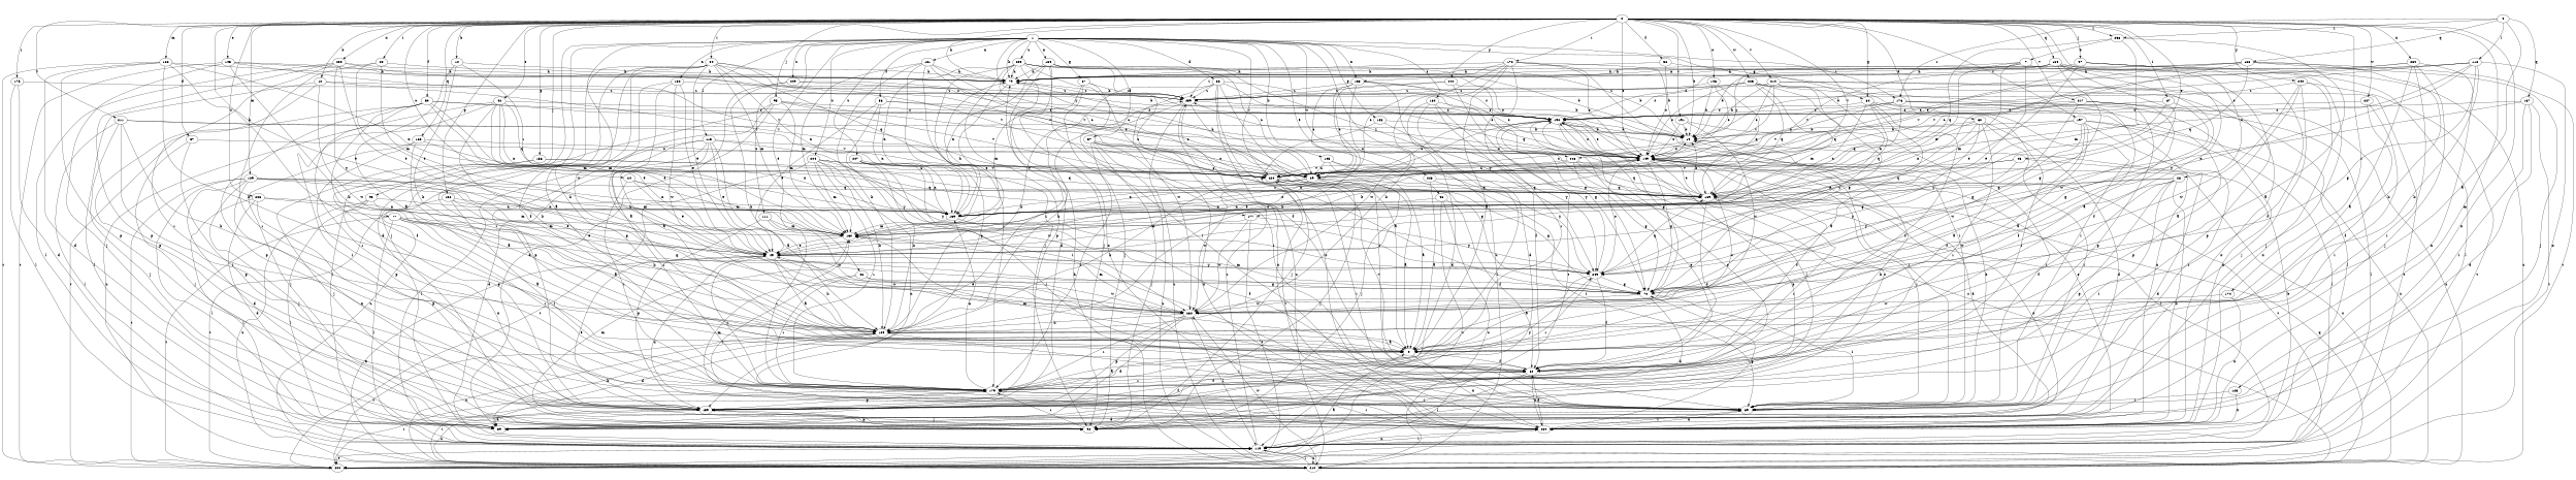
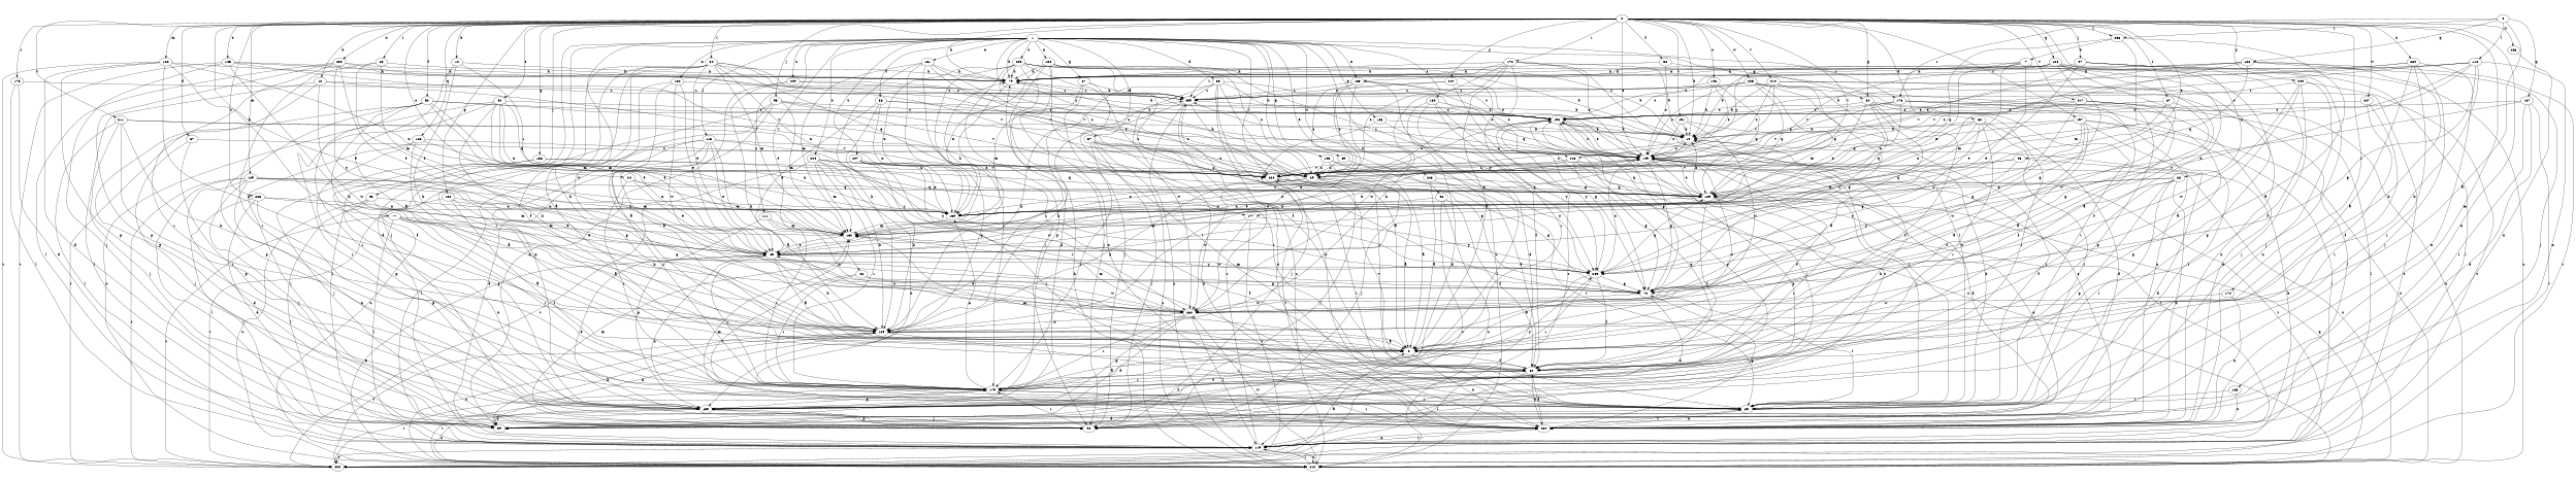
  strict digraph {
    0
    10
    12
    19
    24
    28
    30
    37
    42
    43
    50
    56
    64
    77
    79
    83
    84
    87
    93
    95
    97
    125
    128
    129
    145
    146
    149
    152
    156
    163
    164
    172
    174
    175
    191
    197
    203
    211
    214
    217
    220
    225
    227
+   233
    234
    235
    239
    240
    244
    258
    9
    177
    109
    230
    119
    159
    259
    29
    49
    130
    169
    179
    60
    89
    249
    39
    70
    n68 [label=92]
    210
    139
    190
    200
    7
    1
    38
    46
    48
    57
    58
    67
+   69
    105
    111
    115
    131
    132
    134
    138
    158
    176
    184
    204
    205
    207
    209
    228
    248
    4
    118
    167
    168
    0 -> 10 [label=b]
    0 -> 12 [label=b]
    0 -> 19 [label=b]
    0 -> 24 [label=c]
    0 -> 28 [label=c]
    0 -> 30 [label=d]
    0 -> 37 [label=d]
    0 -> 42 [label=e]
    0 -> 43 [label=e]
    0 -> 50 [label=f]
    0 -> 56 [label=f]
    0 -> 64 [label=g]
    0 -> 77 [label=h]
    0 -> 79 [label=h]
    0 -> 83 [label=i]
    0 -> 84 [label=i]
    0 -> 87 [label=i]
    0 -> 93 [label=j]
    0 -> 95 [label=j]
    0 -> 97 [label=j]
    0 -> 125 [label=m]
    0 -> 128 [label=m]
    0 -> 129 [label=m]
    0 -> 145 [label=o]
    0 -> 146 [label=o]
    0 -> 149 [label=o]
    0 -> 152 [label=p]
    0 -> 156 [label=p]
    0 -> 163 [label=q]
    0 -> 164 [label=q]
    0 -> 172 [label=r]
    0 -> 174 [label=r]
    0 -> 175 [label=r]
    0 -> 191 [label=t]
    0 -> 197 [label=t]
    0 -> 203 [label=u]
    0 -> 211 [label=v]
    0 -> 214 [label=v]
    0 -> 217 [label=v]
    0 -> 220 [label=v]
    0 -> 225 [label=w]
    0 -> 227 [label=w]
+   0 -> 233 [label=x]
    0 -> 234 [label=x]
    0 -> 235 [label=x]
    0 -> 239 [label=x]
    0 -> 240 [label=y]
    0 -> 244 [label=y]
    0 -> 258 [label=z]
    10 -> 79 [label=h]
    10 -> 9 [label=a]
    10 -> 177 [label=r]
    10 -> 109 [label=k]
    12 -> 220 [label=v]
    12 -> 230 [label=w]
    12 -> 119 [label=l]
    12 -> 159 [label=p]
    12 -> 259 [label=z]
    19 -> 149 [label=o]
    19 -> 29 [label=c]
    24 -> 49 [label=e]
    24 -> 130 [label=m]
    24 -> 169 [label=q]
    24 -> 179 [label=r]
    28 -> 239 [label=x]
    28 -> 230 [label=w]
    28 -> 159 [label=p]
    28 -> 169 [label=q]
    28 -> 60 [label=f]
    28 -> 89 [label=i]
    28 -> 249 [label=y]
    30 -> 19 [label=b]
    30 -> 49 [label=e]
    30 -> 169 [label=q]
    30 -> 179 [label=r]
    30 -> 89 [label=i]
    30 -> 39 [label=d]
    30 -> 70 [label=g]
    37 -> 149 [label=o]
    37 -> 159 [label=p]
    37 -> n68 [label=j]
    42 -> 109 [label=k]
    42 -> 49 [label=e]
    42 -> 130 [label=m]
    42 -> 169 [label=q]
    42 -> 89 [label=i]
    42 -> 210 [label=u]
    42 -> 139 [label=n]
    42 -> 190 [label=s]
    43 -> 220 [label=v]
    43 -> 169 [label=q]
    43 -> 249 [label=y]
    43 -> 39 [label=d]
    50 -> 149 [label=o]
    50 -> 159 [label=p]
    50 -> 49 [label=e]
    50 -> 130 [label=m]
    50 -> 179 [label=r]
    50 -> 60 [label=f]
    50 -> 190 [label=s]
    50 -> 200 [label=t]
    56 -> 79 [label=h]
    56 -> 149 [label=o]
    56 -> 89 [label=i]
    64 -> 239 [label=x]
    64 -> 9 [label=a]
    64 -> 179 [label=r]
    64 -> 60 [label=f]
    64 -> 249 [label=y]
    64 -> 139 [label=n]
    64 -> 190 [label=s]
    77 -> 9 [label=a]
    77 -> 119 [label=l]
    77 -> 49 [label=e]
    77 -> 130 [label=m]
    77 -> 179 [label=r]
    77 -> 70 [label=g]
    77 -> 200 [label=t]
    79 -> 259 [label=z]
    79 -> 49 [label=e]
    83 -> 79 [label=h]
    83 -> 49 [label=e]
    83 -> 130 [label=m]
    83 -> 179 [label=r]
    84 -> 19 [label=b]
    84 -> 79 [label=h]
    84 -> 220 [label=v]
    84 -> 9 [label=a]
    84 -> 109 [label=k]
    84 -> 49 [label=e]
    84 -> 130 [label=m]
    84 -> 169 [label=q]
    84 -> 179 [label=r]
    84 -> 60 [label=f]
    84 -> 139 [label=n]
    87 -> 249 [label=y]
    87 -> 70 [label=g]
    87 -> 190 [label=s]
    93 -> 239 [label=x]
    93 -> 119 [label=l]
    93 -> 49 [label=e]
    93 -> 210 [label=u]
    93 -> 139 [label=n]
    95 -> 220 [label=v]
    95 -> 9 [label=a]
    95 -> 119 [label=l]
    95 -> 159 [label=p]
    95 -> 29 [label=c]
    95 -> 130 [label=m]
    95 -> 190 [label=s]
    97 -> 79 [label=h]
    97 -> 220 [label=v]
    97 -> 119 [label=l]
    97 -> 49 [label=e]
    97 -> 60 [label=f]
    97 -> 210 [label=u]
    125 -> 239 [label=x]
    125 -> 89 [label=i]
    128 -> 79 [label=h]
    128 -> 109 [label=k]
    128 -> 159 [label=p]
    128 -> 49 [label=e]
    128 -> 39 [label=d]
    128 -> 139 [label=n]
    128 -> 200 [label=t]
    129 -> 239 [label=x]
    129 -> 119 [label=l]
    129 -> 130 [label=m]
    129 -> 169 [label=q]
    129 -> 39 [label=d]
    129 -> 70 [label=g]
    129 -> n68 [label=j]
    129 -> 139 [label=n]
    129 -> 200 [label=t]
    145 -> 79 [label=h]
    145 -> 220 [label=v]
    145 -> 109 [label=k]
    145 -> n68 [label=j]
    145 -> 190 [label=s]
    145 -> 200 [label=t]
    146 -> 19 [label=b]
    146 -> 149 [label=o]
    146 -> 259 [label=z]
    146 -> 169 [label=q]
    149 -> 220 [label=v]
    149 -> 159 [label=p]
    149 -> 259 [label=z]
    149 -> 60 [label=f]
    149 -> 89 [label=i]
    149 -> 39 [label=d]
    149 -> 70 [label=g]
    149 -> 210 [label=u]
    149 -> 139 [label=n]
    149 -> 190 [label=s]
    149 -> 200 [label=t]
    152 -> 9 [label=a]
    152 -> 109 [label=k]
    152 -> 89 [label=i]
    152 -> 139 [label=n]
    152 -> 200 [label=t]
    156 -> 159 [label=p]
    156 -> 29 [label=c]
    156 -> 169 [label=q]
    156 -> n68 [label=j]
    163 -> 149 [label=o]
    163 -> 9 [label=a]
    163 -> 159 [label=p]
    163 -> n68 [label=j]
    163 -> 139 [label=n]
    164 -> 79 [label=h]
    164 -> 220 [label=v]
    164 -> 9 [label=a]
    164 -> 230 [label=w]
    164 -> 159 [label=p]
    164 -> 60 [label=f]
    164 -> 70 [label=g]
    164 -> 190 [label=s]
    172 -> 19 [label=b]
    172 -> 79 [label=h]
    172 -> 149 [label=o]
    172 -> 9 [label=a]
    172 -> 109 [label=k]
    172 -> 259 [label=z]
    172 -> 29 [label=c]
    172 -> 179 [label=r]
    172 -> 89 [label=i]
    174 -> 239 [label=x]
    174 -> 230 [label=w]
    175 -> 119 [label=l]
    175 -> 259 [label=z]
    175 -> 39 [label=d]
    191 -> 19 [label=b]
    191 -> 149 [label=o]
    191 -> 230 [label=w]
    191 -> 89 [label=i]
    197 -> 19 [label=b]
    197 -> 149 [label=o]
    197 -> 9 [label=a]
    197 -> 230 [label=w]
    197 -> 119 [label=l]
    197 -> 60 [label=f]
    197 -> 89 [label=i]
    197 -> 210 [label=u]
    203 -> 119 [label=l]
    203 -> 159 [label=p]
    203 -> 130 [label=m]
    203 -> 39 [label=d]
    203 -> 139 [label=n]
    211 -> 19 [label=b]
    211 -> 220 [label=v]
    211 -> 109 [label=k]
    211 -> 119 [label=l]
    211 -> 89 [label=i]
    211 -> n68 [label=j]
    214 -> 19 [label=b]
    214 -> 149 [label=o]
    214 -> 220 [label=v]
    214 -> 239 [label=x]
    214 -> 259 [label=z]
    214 -> 169 [label=q]
    214 -> 139 [label=n]
    214 -> 200 [label=t]
    217 -> 119 [label=l]
    217 -> 60 [label=f]
    217 -> 70 [label=g]
    217 -> 210 [label=u]
    217 -> 139 [label=n]
    217 -> 190 [label=s]
    220 -> 169 [label=q]
    220 -> 89 [label=i]
    220 -> 70 [label=g]
    225 -> 149 [label=o]
    225 -> 119 [label=l]
    225 -> 159 [label=p]
    225 -> 259 [label=z]
    225 -> 130 [label=m]
    225 -> 169 [label=q]
    225 -> 70 [label=g]
    225 -> 190 [label=s]
    227 -> 60 [label=f]
    227 -> 89 [label=i]
    227 -> 190 [label=s]
+   233 -> 239 [label=x]
    234 -> 79 [label=h]
    234 -> 239 [label=x]
    234 -> 9 [label=a]
    234 -> 29 [label=c]
    234 -> 89 [label=i]
    234 -> n68 [label=j]
    235 -> 79 [label=h]
    235 -> 220 [label=v]
    235 -> 119 [label=l]
    235 -> 159 [label=p]
    235 -> 49 [label=e]
    235 -> 179 [label=r]
    235 -> 249 [label=y]
    239 -> 220 [label=v]
    239 -> 119 [label=l]
    239 -> 130 [label=m]
    239 -> 179 [label=r]
    239 -> 60 [label=f]
    239 -> 89 [label=i]
    239 -> 70 [label=g]
    239 -> 190 [label=s]
    240 -> 239 [label=x]
    240 -> 9 [label=a]
    240 -> 230 [label=w]
    240 -> 259 [label=z]
    240 -> n68 [label=j]
    240 -> 200 [label=t]
    244 -> 259 [label=z]
    244 -> 29 [label=c]
    244 -> 70 [label=g]
    244 -> 200 [label=t]
    258 -> 9 [label=a]
    258 -> 130 [label=m]
    258 -> 169 [label=q]
    258 -> 7 [label=b]
    9 -> 149 [label=o]
    9 -> 239 [label=x]
    9 -> 60 [label=f]
    177 -> 230 [label=w]
    177 -> 130 [label=m]
    177 -> 249 [label=y]
    177 -> 200 [label=t]
    109 -> 9 [label=a]
    109 -> 259 [label=z]
    109 -> 89 [label=i]
    109 -> 39 [label=d]
    109 -> 210 [label=u]
    109 -> 200 [label=t]
    230 -> 109 [label=k]
    230 -> 119 [label=l]
    230 -> 159 [label=p]
    230 -> 49 [label=e]
    230 -> 130 [label=m]
    230 -> 179 [label=r]
    230 -> 39 [label=d]
    119 -> 19 [label=b]
    119 -> 239 [label=x]
    119 -> 259 [label=z]
    119 -> 210 [label=u]
    119 -> 200 [label=t]
    159 -> 19 [label=b]
    159 -> 49 [label=e]
    159 -> 60 [label=f]
    159 -> 39 [label=d]
    159 -> n68 [label=j]
    159 -> 210 [label=u]
    159 -> 190 [label=s]
    259 -> 79 [label=h]
    259 -> 239 [label=x]
    259 -> 9 [label=a]
    259 -> 109 [label=k]
    259 -> 210 [label=u]
    259 -> 190 [label=s]
    29 -> 79 [label=h]
    29 -> 9 [label=a]
    29 -> 109 [label=k]
    29 -> 230 [label=w]
    29 -> 169 [label=q]
    29 -> n68 [label=j]
    29 -> 139 [label=n]
    49 -> 19 [label=b]
    49 -> 149 [label=o]
    49 -> 239 [label=x]
    49 -> 9 [label=a]
    49 -> 109 [label=k]
    49 -> 230 [label=w]
    49 -> 179 [label=r]
    49 -> 249 [label=y]
    49 -> 190 [label=s]
    130 -> 79 [label=h]
    130 -> 149 [label=o]
    130 -> 49 [label=e]
    169 -> 19 [label=b]
    169 -> 149 [label=o]
    169 -> 239 [label=x]
    169 -> 179 [label=r]
    169 -> 60 [label=f]
    169 -> 139 [label=n]
    179 -> 9 [label=a]
    179 -> 159 [label=p]
    179 -> 60 [label=f]
    179 -> 89 [label=i]
    179 -> 249 [label=y]
    179 -> 139 [label=n]
    60 -> 220 [label=v]
    60 -> 239 [label=x]
    60 -> 119 [label=l]
    60 -> 130 [label=m]
    60 -> 179 [label=r]
    89 -> 19 [label=b]
    89 -> 239 [label=x]
    89 -> 39 [label=d]
    249 -> 149 [label=o]
    249 -> 9 [label=a]
    249 -> 169 [label=q]
    249 -> 179 [label=r]
    249 -> 60 [label=f]
    249 -> 70 [label=g]
    39 -> 109 [label=k]
    70 -> 230 [label=w]
    70 -> 130 [label=m]
    70 -> 89 [label=i]
    70 -> 39 [label=d]
    n68 -> 159 [label=p]
    n68 -> 130 [label=m]
    n68 -> 179 [label=r]
    n68 -> 190 [label=s]
    210 -> 79 [label=h]
    210 -> 230 [label=w]
    210 -> 119 [label=l]
    210 -> 49 [label=e]
    210 -> 169 [label=q]
    210 -> 179 [label=r]
    210 -> 190 [label=s]
    139 -> 130 [label=m]
    139 -> 60 [label=f]
    190 -> 19 [label=b]
    190 -> 149 [label=o]
    190 -> 159 [label=p]
    190 -> 29 [label=c]
    190 -> 89 [label=i]
    190 -> 249 [label=y]
    190 -> 70 [label=g]
    190 -> n68 [label=j]
    200 -> 9 [label=a]
    200 -> 179 [label=r]
    7 -> 79 [label=h]
    7 -> 177 [label=r]
    7 -> 49 [label=e]
    7 -> 130 [label=m]
    7 -> n68 [label=j]
    7 -> 138 [label=n]
    7 -> 248 [label=y]
    1 -> 64 [label=g]
    1 -> 79 [label=h]
    1 -> 220 [label=v]
    1 -> 230 [label=w]
    1 -> 39 [label=d]
    1 -> n68 [label=j]
    1 -> 210 [label=u]
    1 -> 38 [label=d]
    1 -> 46 [label=e]
    1 -> 48 [label=e]
    1 -> 57 [label=f]
    1 -> 58 [label=f]
    1 -> 67 [label=g]
+   1 -> 69 [label=g]
    1 -> 105 [label=k]
    1 -> 111 [label=l]
    1 -> 115 [label=l]
    1 -> 131 [label=n]
    1 -> 132 [label=n]
    1 -> 134 [label=n]
    1 -> 138 [label=n]
    1 -> 158 [label=p]
    1 -> 176 [label=r]
    1 -> 184 [label=s]
    1 -> 204 [label=u]
    1 -> 205 [label=u]
    1 -> 207 [label=u]
    1 -> 209 [label=u]
    1 -> 228 [label=w]
    1 -> 248 [label=y]
    38 -> 149 [label=o]
    38 -> 239 [label=x]
    38 -> 109 [label=k]
    38 -> 230 [label=w]
    38 -> 259 [label=z]
    38 -> 169 [label=q]
    38 -> 89 [label=i]
    38 -> 210 [label=u]
    46 -> 230 [label=w]
    46 -> 179 [label=r]
    46 -> 89 [label=i]
    46 -> 70 [label=g]
    48 -> 60 [label=f]
    48 -> 210 [label=u]
    48 -> 139 [label=n]
    48 -> 200 [label=t]
    57 -> 149 [label=o]
    57 -> 239 [label=x]
    57 -> 29 [label=c]
    57 -> 179 [label=r]
    57 -> 70 [label=g]
    57 -> n68 [label=j]
    57 -> 210 [label=u]
    58 -> 29 [label=c]
    58 -> 49 [label=e]
    58 -> 89 [label=i]
    58 -> 139 [label=n]
    58 -> 190 [label=s]
    67 -> 259 [label=z]
    67 -> 130 [label=m]
    67 -> 89 [label=i]
    67 -> n68 [label=j]
+   69 -> 29 [label=c]
+   69 -> 60 [label=f]
    105 -> 9 [label=a]
    105 -> 29 [label=c]
    105 -> 249 [label=y]
    105 -> n68 [label=j]
    111 -> 230 [label=w]
    111 -> 159 [label=p]
    111 -> 130 [label=m]
    111 -> 179 [label=r]
    115 -> 149 [label=o]
    115 -> 9 [label=a]
    115 -> 119 [label=l]
    115 -> 49 [label=e]
    115 -> 179 [label=r]
    115 -> 249 [label=y]
    115 -> 39 [label=d]
    115 -> 210 [label=u]
    131 -> 79 [label=h]
    131 -> 220 [label=v]
    131 -> 109 [label=k]
    131 -> 159 [label=p]
    131 -> 29 [label=c]
    131 -> 130 [label=m]
    131 -> n68 [label=j]
    132 -> 9 [label=a]
    132 -> 109 [label=k]
    132 -> 230 [label=w]
    132 -> 259 [label=z]
    132 -> 49 [label=e]
    134 -> 19 [label=b]
    134 -> 79 [label=h]
    134 -> 239 [label=x]
    134 -> 29 [label=c]
    134 -> 60 [label=f]
    134 -> 89 [label=i]
    134 -> 39 [label=d]
    134 -> 139 [label=n]
    138 -> 149 [label=o]
    138 -> 109 [label=k]
    138 -> 230 [label=w]
    138 -> 259 [label=z]
    138 -> 29 [label=c]
    138 -> 39 [label=d]
    138 -> 190 [label=s]
    158 -> 19 [label=b]
    158 -> 249 [label=y]
    158 -> n68 [label=j]
    176 -> 149 [label=o]
    176 -> 220 [label=v]
    176 -> 239 [label=x]
    176 -> 9 [label=a]
    176 -> 159 [label=p]
    176 -> 169 [label=q]
    176 -> 190 [label=s]
    184 -> 119 [label=l]
    184 -> 60 [label=f]
    184 -> 39 [label=d]
    184 -> 70 [label=g]
    184 -> 190 [label=s]
    204 -> 220 [label=v]
    204 -> 239 [label=x]
    204 -> 109 [label=k]
    204 -> 29 [label=c]
    204 -> 130 [label=m]
    204 -> 179 [label=r]
    204 -> 249 [label=y]
    204 -> 200 [label=t]
    205 -> 19 [label=b]
    205 -> 79 [label=h]
    205 -> 149 [label=o]
    205 -> 159 [label=p]
    205 -> 29 [label=c]
    205 -> 179 [label=r]
    205 -> 249 [label=y]
    205 -> 70 [label=g]
    205 -> n68 [label=j]
    205 -> 139 [label=n]
    207 -> 220 [label=v]
    207 -> 109 [label=k]
    207 -> 230 [label=w]
    207 -> 89 [label=i]
    207 -> 139 [label=n]
    209 -> 19 [label=b]
    209 -> 109 [label=k]
    209 -> 259 [label=z]
    209 -> 39 [label=d]
    228 -> 9 [label=a]
    228 -> 169 [label=q]
    228 -> 89 [label=i]
    248 -> 119 [label=l]
    248 -> 29 [label=c]
    248 -> 49 [label=e]
    248 -> 169 [label=q]
    248 -> 70 [label=g]
    4 -> 258 [label=z]
    4 -> 9 [label=a]
    4 -> 176 [label=r]
    4 -> 118 [label=l]
    4 -> 167 [label=q]
    4 -> 168 [label=q]
    118 -> 19 [label=b]
    118 -> 79 [label=h]
    118 -> 149 [label=o]
    118 -> 239 [label=x]
    118 -> 109 [label=k]
    118 -> 29 [label=c]
    118 -> 249 [label=y]
    118 -> 70 [label=g]
    167 -> 89 [label=i]
    167 -> 39 [label=d]
    167 -> 139 [label=n]
    167 -> 190 [label=s]
    167 -> 200 [label=t]
    168 -> 19 [label=b]
    168 -> 79 [label=h]
    168 -> 149 [label=o]
    168 -> 220 [label=v]
    168 -> 109 [label=k]
    168 -> 169 [label=q]
    168 -> n68 [label=j]
    168 -> 200 [label=t]
  }
